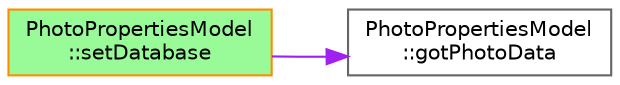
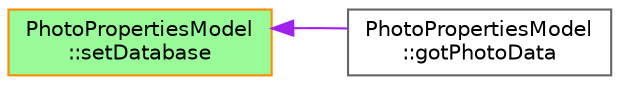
  digraph {
    rankdir=RL
    node [fontname=Helvetica fontsize=10 shape=record style=filled]
    n1 [color=gray40 fillcolor=white fontcolor=black height=0.2 label="PhotoPropertiesModel\l::gotPhotoData" width=0.4]
    n2 [color=darkorange fillcolor=palegreen height=0.2 label="PhotoPropertiesModel\l::setDatabase" width=0.4]
-   n1 -> n2 [color=purple dir=back fontname=Helvetica fontsize=10 labelfontname=Helvetica labelfontsize=10 style=solid]
+   n2 -> n1 [color=purple dir=back fontname=Helvetica fontsize=10 labelfontname=Helvetica labelfontsize=10 style=solid]
  }
